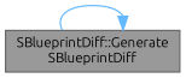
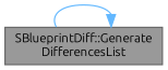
  digraph {
    rankdir=LR
    fontname=Ubuntu
-   n1 [color=gray40 fillcolor=grey60 fontcolor=black fontname=Ubuntu fontsize=10 height=0.2 label="SBlueprintDiff::Generate\lSBlueprintDiff" shape=box style=filled width=0.4]
+   n1 [color=gray40 fillcolor=grey60 fontcolor=black fontname=Ubuntu fontsize=10 height=0.2 label="SBlueprintDiff::Generate\lDifferencesList" shape=box style=filled width=0.4]
    n1 -> n1 [color=steelblue1 fontname=Ubuntu fontsize=10 labelfontname=Helvetica labelfontsize=10 style=solid]
  }
